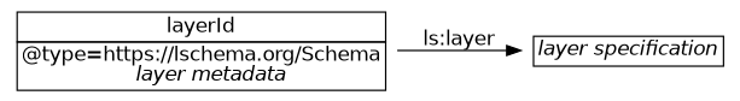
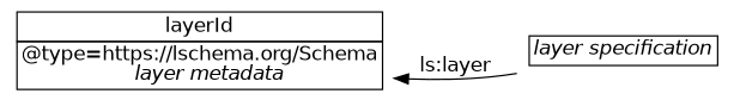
  digraph {
    rankdir=LR
    fontname="DejaVu Sans"
    node [color=black fontcolor=black shape=plaintext fontname="DejaVu Sans"]
    n1 [label=<   <table border="0" cellborder="1" cellspacing="0">   <tr><td>layerId</td></tr>   <tr><td>@type=https://lschema.org/Schema<br/>   <i>layer metadata</i></td></tr>   </table>>]
    n2 [label=<   <table border="0" cellborder="1" cellspacing="0">   <tr><td><i>layer specification</i></td></tr>   </table>>]
-   n1 -> n2 [color=black fontcolor=black label="ls:layer" fontname="DejaVu Sans"]
+   n2 -> n1 [color=black fontcolor=black label="ls:layer" fontname="DejaVu Sans"]
  }
